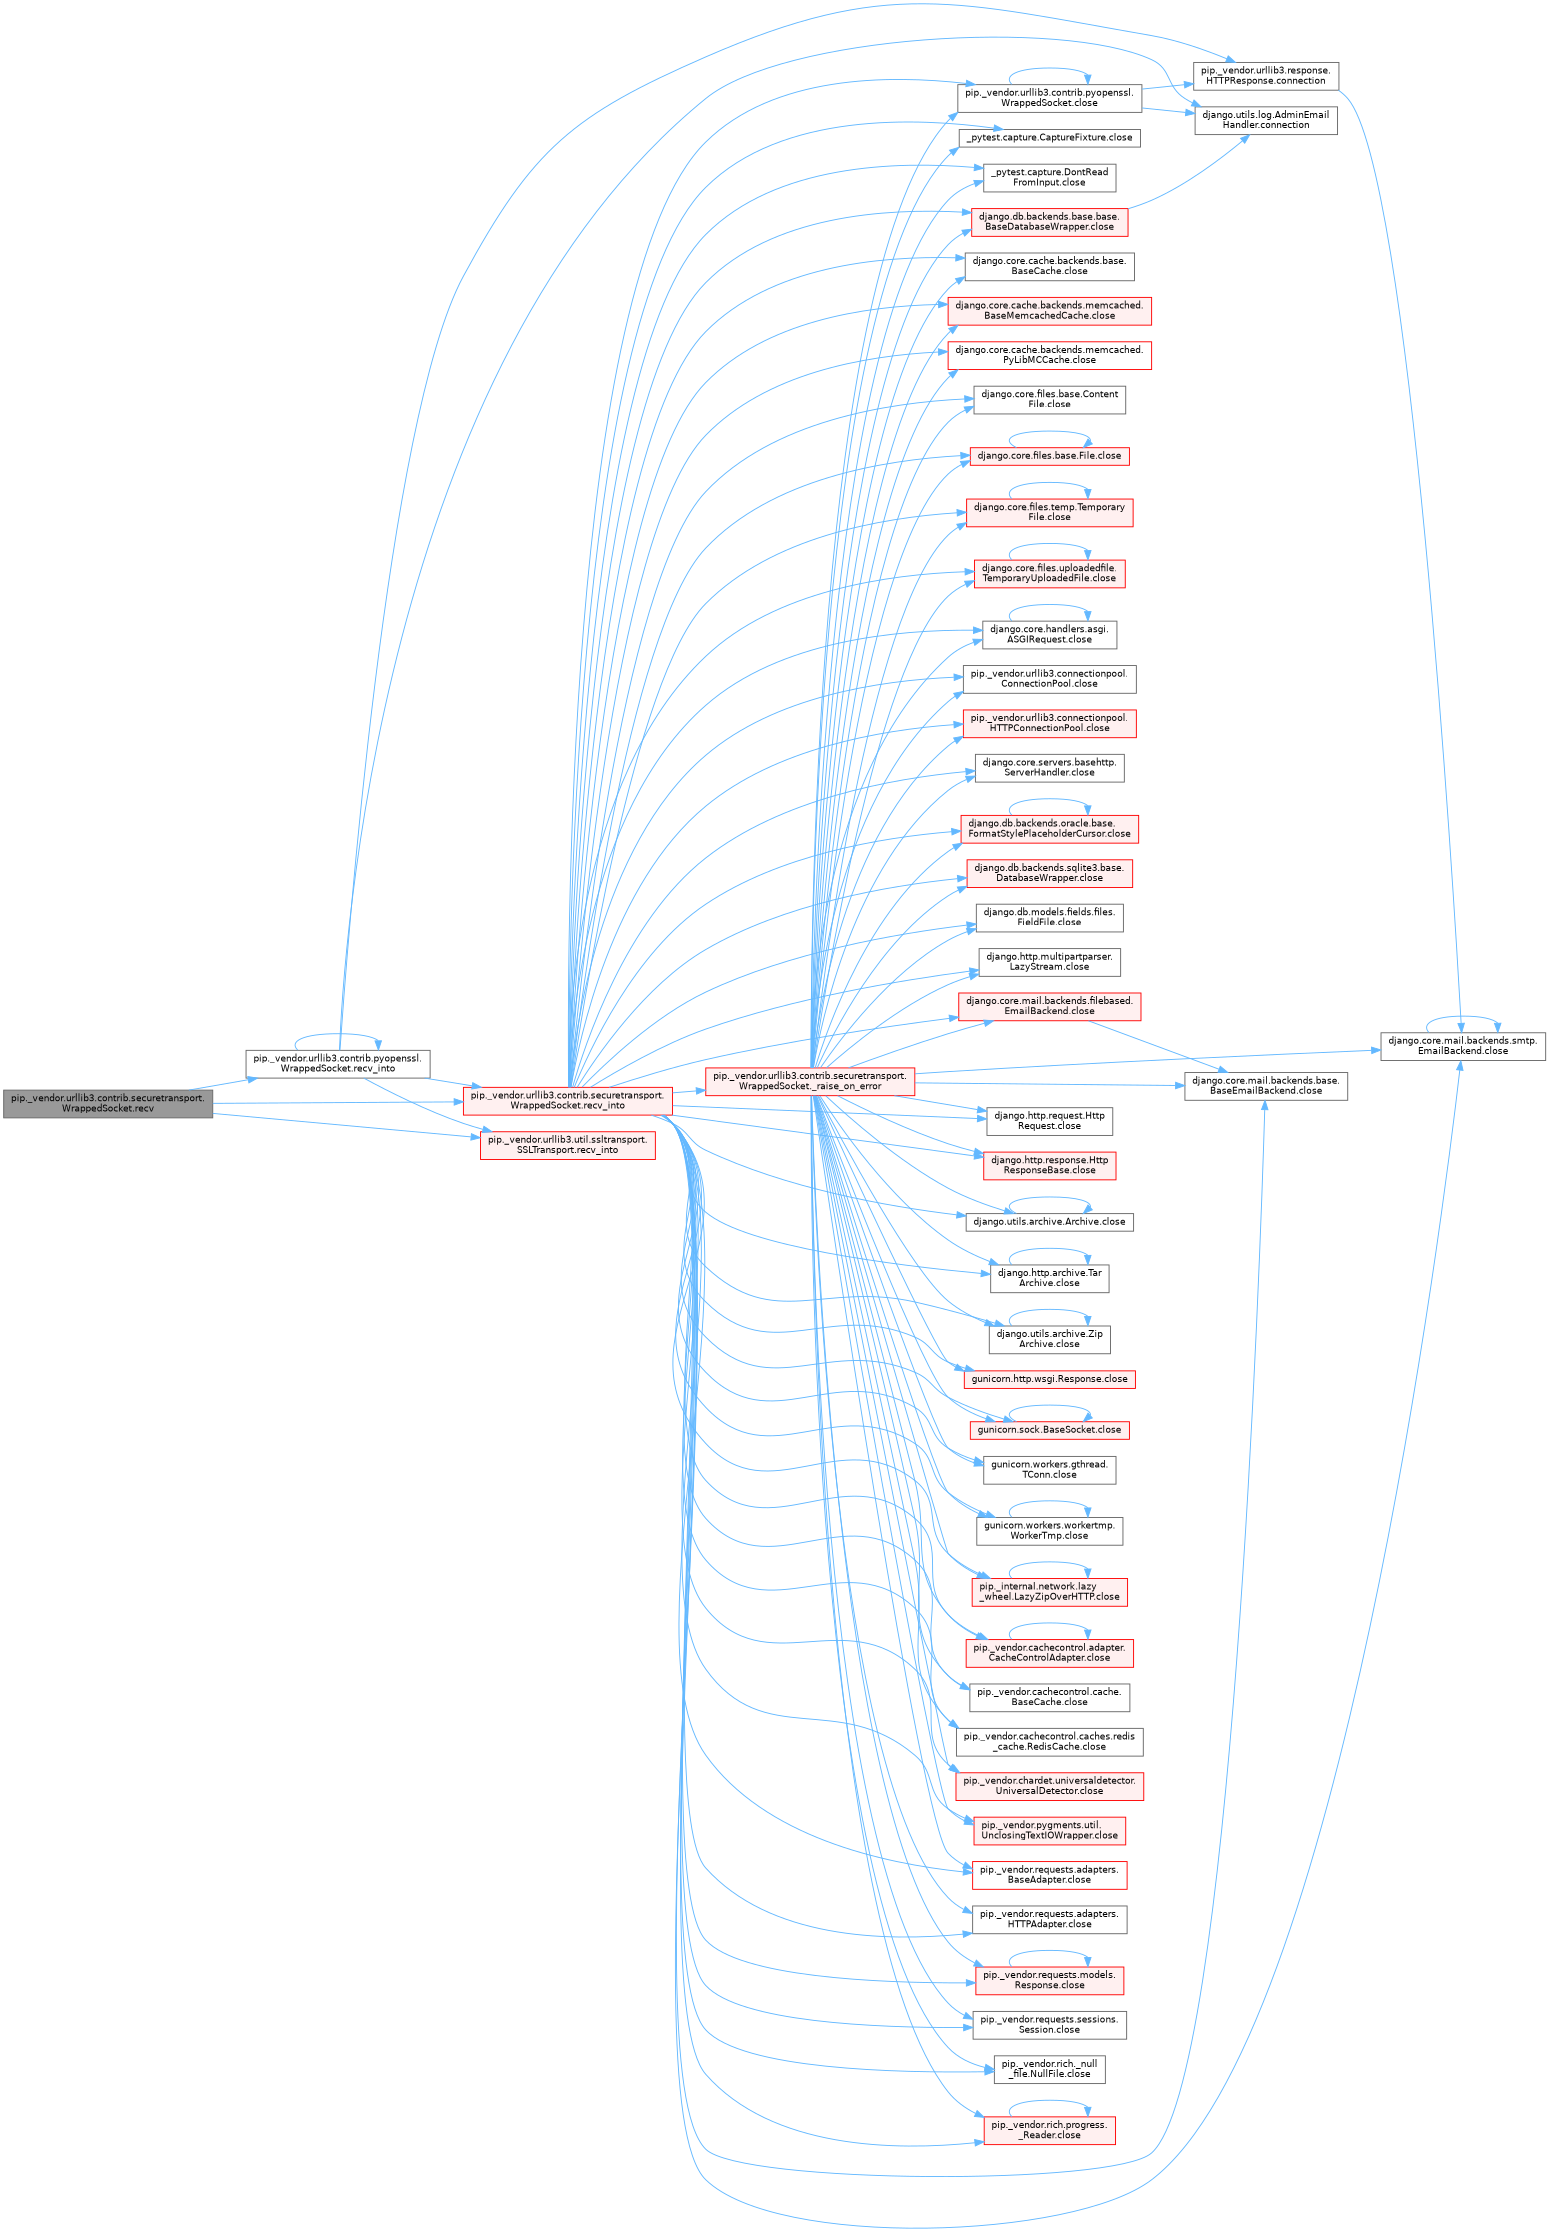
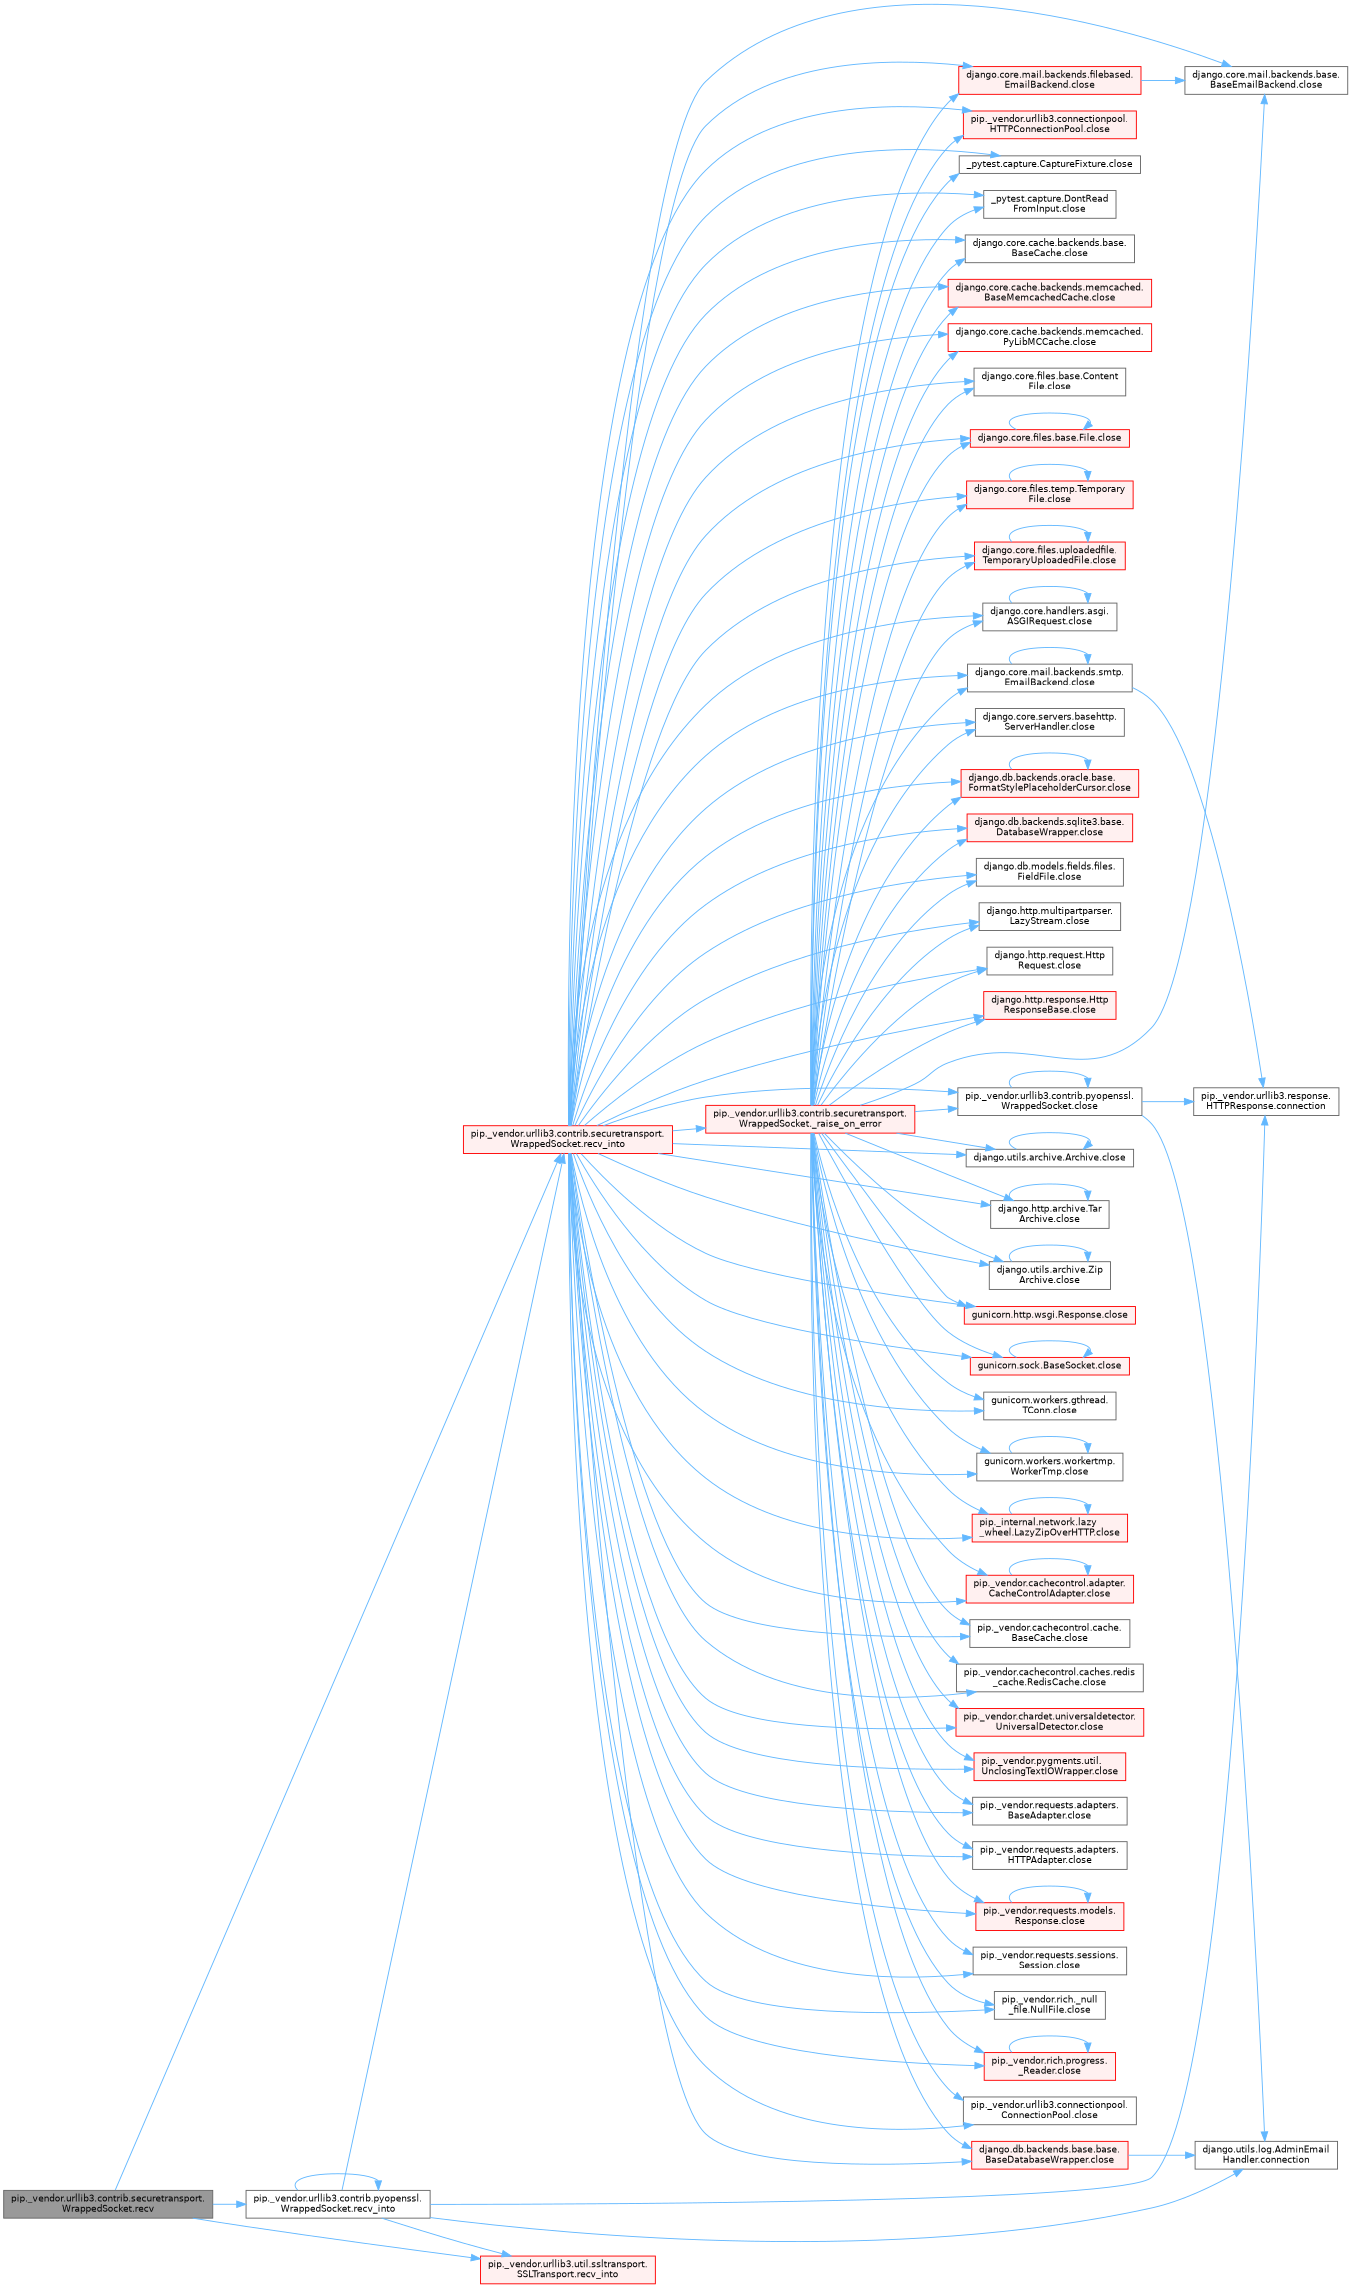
  digraph {
    rankdir=LR
    node [color=grey40 fillcolor=white fontname=Helvetica fontsize=10 shape=box style=filled]
    edge [color=steelblue1 fontname=Helvetica fontsize=10 labelfontname=Helvetica labelfontsize=10 style=solid]
    n1 [color=gray40 fillcolor=grey60 fontcolor=black height=0.2 label="pip._vendor.urllib3.contrib.securetransport.\lWrappedSocket.recv" width=0.4]
    n2 [height=0.2 label="pip._vendor.urllib3.contrib.pyopenssl.\lWrappedSocket.recv_into" width=0.4]
    n3 [color=red fillcolor="#FFF0F0" height=0.2 label="pip._vendor.urllib3.contrib.securetransport.\lWrappedSocket.recv_into" width=0.4]
    n4 [color=red fillcolor="#FFF0F0" height=0.2 label="pip._vendor.urllib3.util.ssltransport.\lSSLTransport.recv_into" width=0.4]
    n5 [height=0.2 label="django.utils.log.AdminEmail\lHandler.connection" width=0.4]
    n6 [height=0.2 label="pip._vendor.urllib3.response.\lHTTPResponse.connection" width=0.4]
    n7 [color=red fillcolor="#FFF0F0" height=0.2 label="pip._vendor.urllib3.contrib.securetransport.\lWrappedSocket._raise_on_error" width=0.4]
    n8 [height=0.2 label="_pytest.capture.CaptureFixture.close" width=0.4]
    n9 [height=0.2 label="_pytest.capture.DontRead\lFromInput.close" width=0.4]
    n10 [height=0.2 label="django.core.cache.backends.base.\lBaseCache.close" width=0.4]
    n11 [color=red fillcolor="#FFF0F0" height=0.2 label="django.core.cache.backends.memcached.\lBaseMemcachedCache.close" width=0.4]
    n12 [color=red height=0.2 label="django.core.cache.backends.memcached.\lPyLibMCCache.close" width=0.4]
    n13 [height=0.2 label="django.core.files.base.Content\lFile.close" width=0.4]
    n14 [color=red fillcolor="#FFF0F0" height=0.2 label="django.core.files.base.File.close" width=0.4]
    n15 [color=red fillcolor="#FFF0F0" height=0.2 label="django.core.files.temp.Temporary\lFile.close" width=0.4]
    n16 [color=red fillcolor="#FFF0F0" height=0.2 label="django.core.files.uploadedfile.\lTemporaryUploadedFile.close" width=0.4]
    n17 [height=0.2 label="django.core.handlers.asgi.\lASGIRequest.close" width=0.4]
    n18 [height=0.2 label="django.core.mail.backends.base.\lBaseEmailBackend.close" width=0.4]
    n19 [color=red fillcolor="#FFF0F0" height=0.2 label="django.core.mail.backends.filebased.\lEmailBackend.close" width=0.4]
    n20 [height=0.2 label="django.core.mail.backends.smtp.\lEmailBackend.close" width=0.4]
    n21 [height=0.2 label="django.core.servers.basehttp.\lServerHandler.close" width=0.4]
    n22 [color=red fillcolor="#FFF0F0" height=0.2 label="django.db.backends.base.base.\lBaseDatabaseWrapper.close" width=0.4]
    n23 [color=red fillcolor="#FFF0F0" height=0.2 label="django.db.backends.oracle.base.\lFormatStylePlaceholderCursor.close" width=0.4]
    n24 [color=red fillcolor="#FFF0F0" height=0.2 label="django.db.backends.sqlite3.base.\lDatabaseWrapper.close" width=0.4]
    n25 [height=0.2 label="django.db.models.fields.files.\lFieldFile.close" width=0.4]
    n26 [height=0.2 label="django.http.multipartparser.\lLazyStream.close" width=0.4]
    n27 [height=0.2 label="django.http.request.Http\lRequest.close" width=0.4]
    n28 [color=red fillcolor="#FFF0F0" height=0.2 label="django.http.response.Http\lResponseBase.close" width=0.4]
    n29 [height=0.2 label="django.utils.archive.Archive.close" width=0.4]
    n30 [height=0.2 label="django.http.archive.Tar\lArchive.close" width=0.4]
    n31 [height=0.2 label="django.utils.archive.Zip\lArchive.close" width=0.4]
    n32 [color=red fillcolor="#FFF0F0" height=0.2 label="gunicorn.http.wsgi.Response.close" width=0.4]
    n33 [color=red fillcolor="#FFF0F0" height=0.2 label="gunicorn.sock.BaseSocket.close" width=0.4]
    n34 [height=0.2 label="gunicorn.workers.gthread.\lTConn.close" width=0.4]
    n35 [height=0.2 label="gunicorn.workers.workertmp.\lWorkerTmp.close" width=0.4]
    n36 [color=red fillcolor="#FFF0F0" height=0.2 label="pip._internal.network.lazy\l_wheel.LazyZipOverHTTP.close" width=0.4]
    n37 [color=red fillcolor="#FFF0F0" height=0.2 label="pip._vendor.cachecontrol.adapter.\lCacheControlAdapter.close" width=0.4]
    n38 [height=0.2 label="pip._vendor.cachecontrol.cache.\lBaseCache.close" width=0.4]
    n39 [height=0.2 label="pip._vendor.cachecontrol.caches.redis\l_cache.RedisCache.close" width=0.4]
    n40 [color=red fillcolor="#FFF0F0" height=0.2 label="pip._vendor.chardet.universaldetector.\lUniversalDetector.close" width=0.4]
    n41 [color=red fillcolor="#FFF0F0" height=0.2 label="pip._vendor.pygments.util.\lUnclosingTextIOWrapper.close" width=0.4]
-   n42 [color=red height=0.2 label="pip._vendor.requests.adapters.\lBaseAdapter.close" width=0.4]
+   n42 [height=0.2 label="pip._vendor.requests.adapters.\lBaseAdapter.close" width=0.4]
    n43 [height=0.2 label="pip._vendor.requests.adapters.\lHTTPAdapter.close" width=0.4]
    n44 [color=red fillcolor="#FFF0F0" height=0.2 label="pip._vendor.requests.models.\lResponse.close" width=0.4]
    n45 [height=0.2 label="pip._vendor.requests.sessions.\lSession.close" width=0.4]
    n46 [height=0.2 label="pip._vendor.rich._null\l_file.NullFile.close" width=0.4]
    n47 [color=red fillcolor="#FFF0F0" height=0.2 label="pip._vendor.rich.progress.\l_Reader.close" width=0.4]
    n48 [height=0.2 label="pip._vendor.urllib3.connectionpool.\lConnectionPool.close" width=0.4]
    n49 [color=red fillcolor="#FFF0F0" height=0.2 label="pip._vendor.urllib3.connectionpool.\lHTTPConnectionPool.close" width=0.4]
    n50 [height=0.2 label="pip._vendor.urllib3.contrib.pyopenssl.\lWrappedSocket.close" width=0.4]
    n1 -> n2
    n1 -> n3
    n1 -> n4
    n2 -> n2
    n2 -> n3
    n2 -> n4
    n2 -> n5
    n2 -> n6
    n3 -> n7
    n3 -> n8
    n3 -> n9
    n3 -> n10
    n3 -> n11
    n3 -> n12
    n3 -> n13
    n3 -> n14
    n3 -> n15
    n3 -> n16
    n3 -> n17
    n3 -> n18
    n3 -> n19
    n3 -> n20
    n3 -> n21
    n3 -> n22
    n3 -> n23
    n3 -> n24
    n3 -> n25
    n3 -> n26
    n3 -> n27
    n3 -> n28
    n3 -> n29
    n3 -> n30
    n3 -> n31
    n3 -> n32
    n3 -> n33
    n3 -> n34
    n3 -> n35
    n3 -> n36
    n3 -> n37
    n3 -> n38
    n3 -> n39
    n3 -> n40
    n3 -> n41
    n3 -> n42
    n3 -> n43
    n3 -> n44
    n3 -> n45
    n3 -> n46
    n3 -> n47
    n3 -> n48
    n3 -> n49
    n3 -> n50
    n7 -> n8
    n7 -> n9
    n7 -> n10
    n7 -> n11
    n7 -> n12
    n7 -> n13
    n7 -> n14
    n7 -> n15
    n7 -> n16
    n7 -> n17
    n7 -> n18
    n7 -> n19
    n7 -> n20
    n7 -> n21
    n7 -> n22
    n7 -> n23
    n7 -> n24
    n7 -> n25
    n7 -> n26
    n7 -> n27
    n7 -> n28
    n7 -> n29
    n7 -> n30
    n7 -> n31
    n7 -> n32
    n7 -> n33
    n7 -> n34
    n7 -> n35
    n7 -> n36
    n7 -> n37
    n7 -> n38
    n7 -> n39
    n7 -> n40
    n7 -> n41
    n7 -> n42
    n7 -> n43
    n7 -> n44
    n7 -> n45
    n7 -> n46
    n7 -> n47
    n7 -> n48
    n7 -> n49
    n7 -> n50
    n14 -> n14
    n15 -> n15
    n16 -> n16
    n17 -> n17
    n19 -> n18
-   n6 -> n20
+   n20 -> n6
    n20 -> n20
    n22 -> n5
    n23 -> n23
    n29 -> n29
    n30 -> n30
    n31 -> n31
    n33 -> n33
    n35 -> n35
    n36 -> n36
    n37 -> n37
    n44 -> n44
    n47 -> n47
    n50 -> n5
    n50 -> n6
    n50 -> n50
  }
